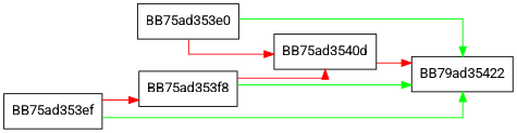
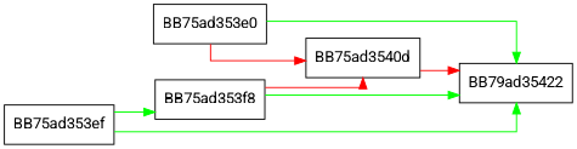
  digraph {
    fontname=Roboto
    rankdir=LR
    splines=ortho
    node [fontname=Roboto shape=box]
    edge [color=red fontname=Roboto]
    n1 [label=BB79ad35422]
    BB75ad353e0
    BB75ad3540d
    BB75ad353ef
    BB75ad353f8
    BB75ad353e0 -> n1 [color=green]
    BB75ad353e0 -> BB75ad3540d
    BB75ad3540d -> n1
    BB75ad353ef -> n1 [color=green]
-   BB75ad353ef -> BB75ad353f8
+   BB75ad353ef -> BB75ad353f8 [color=green]
    BB75ad353f8 -> n1 [color=green]
    BB75ad353f8 -> BB75ad3540d
  }
